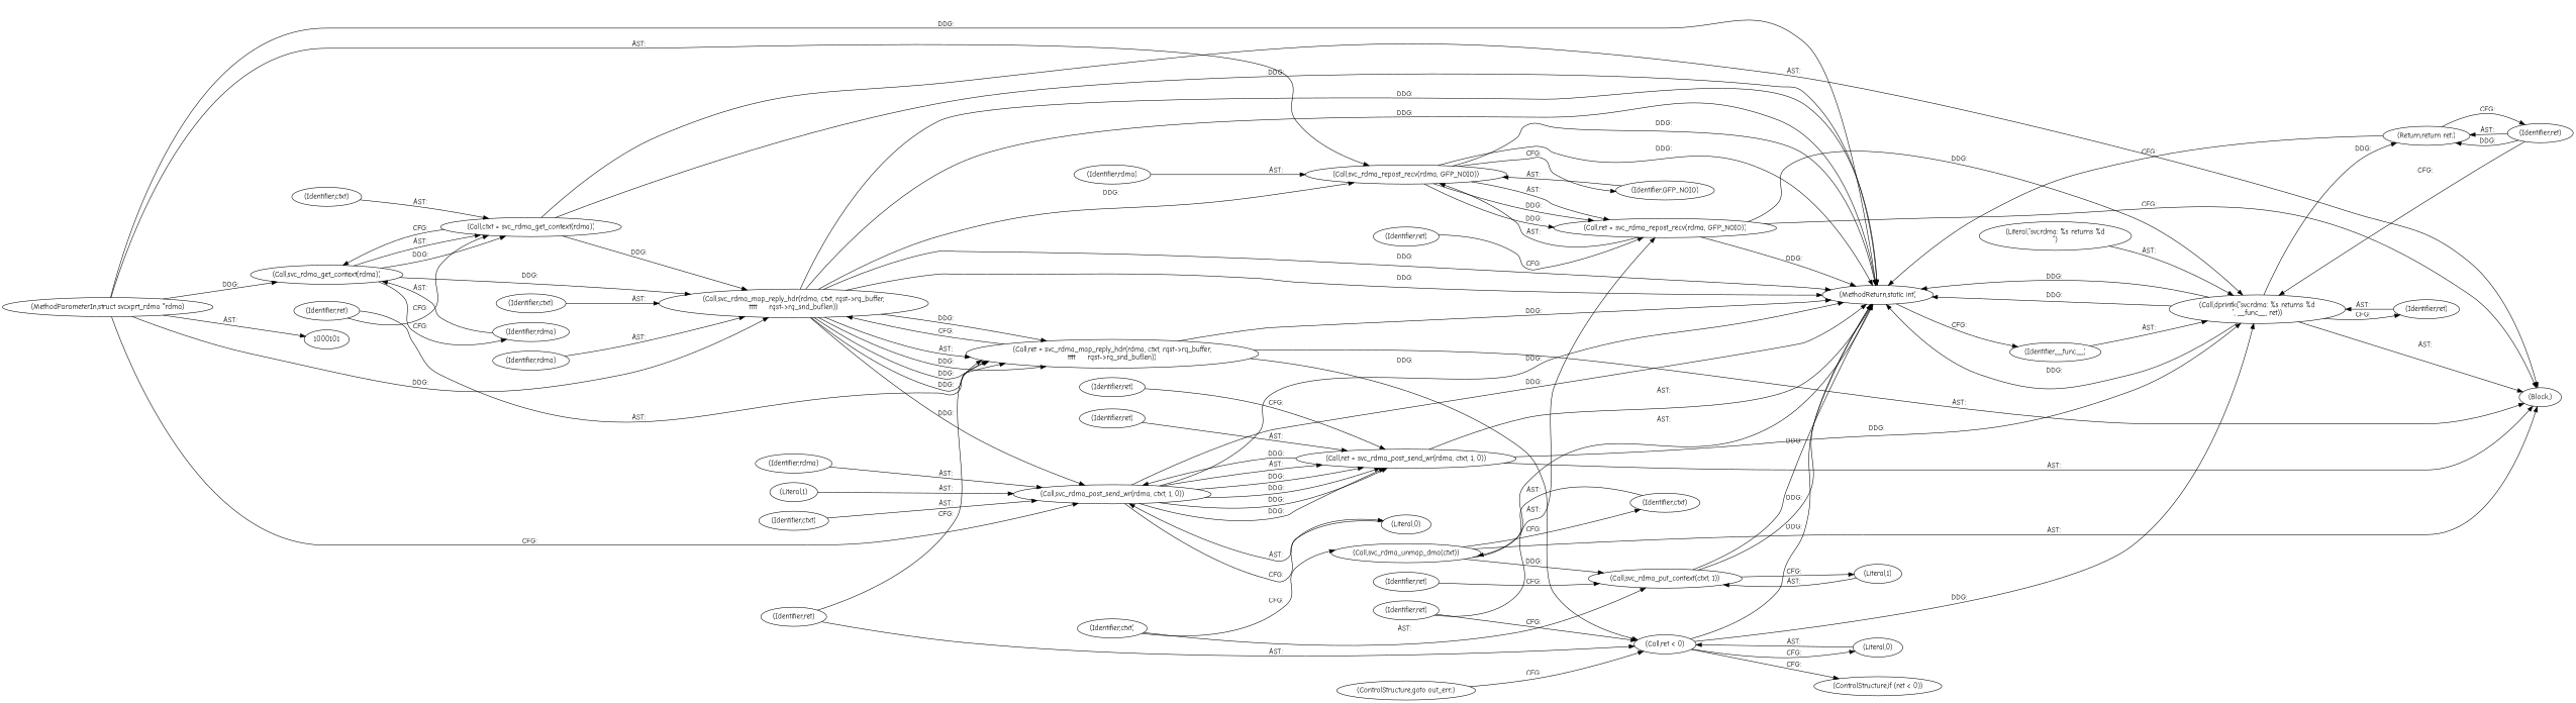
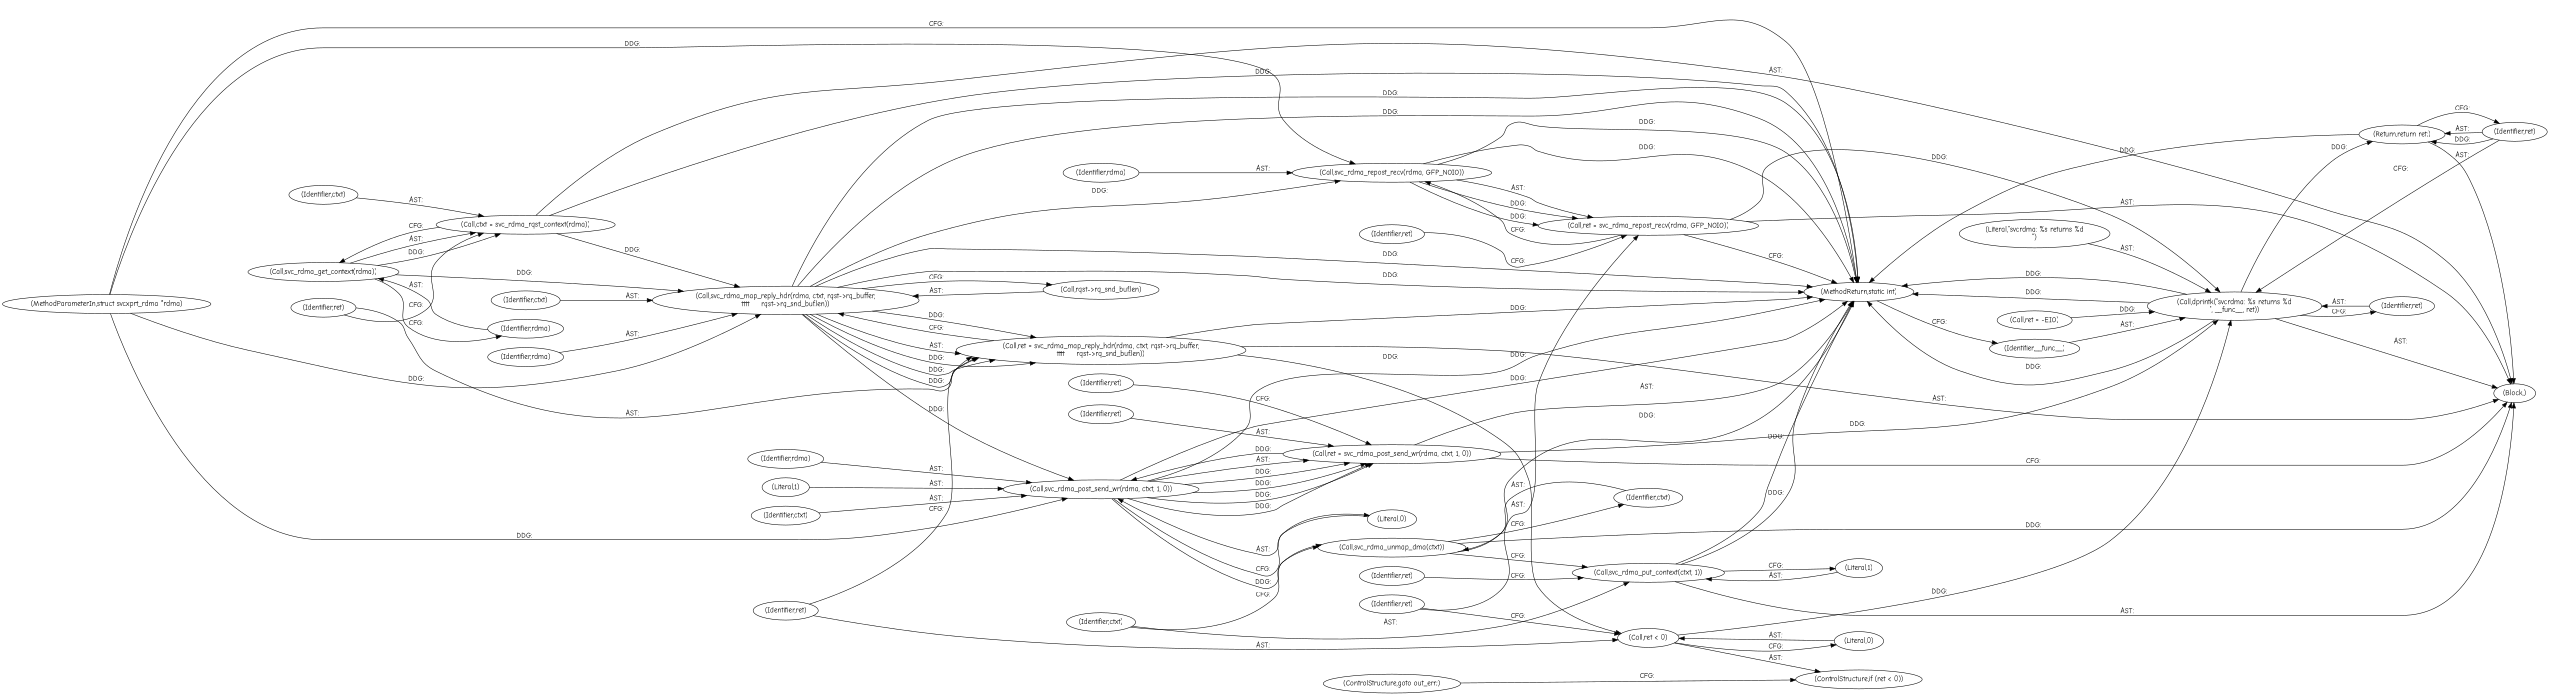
  digraph {
    fontname="Comic Neue"
    rankdir=LR
    node [fontname="Comic Neue"]
    edge [fontname="Comic Neue"]
    n1 [label="(Call,svc_rdma_map_reply_hdr(rdma, ctxt, rqst->rq_buffer,\n\t\t\t\t     rqst->rq_snd_buf.len))"]
    n2 [label="(Call,ret = svc_rdma_map_reply_hdr(rdma, ctxt, rqst->rq_buffer,\n\t\t\t\t     rqst->rq_snd_buf.len))"]
    n3 [label="(Call,svc_rdma_repost_recv(rdma, GFP_NOIO))"]
    n4 [label="(Call,svc_rdma_post_send_wr(rdma, ctxt, 1, 0))"]
    n5 [label="(MethodReturn,static int)"]
+   n6 [label="(Call,rqst->rq_snd_buf.len)"]
    n7 [label="(Block,)"]
    n8 [label="(Call,ret < 0)"]
    n9 [label="(Call,ret = svc_rdma_repost_recv(rdma, GFP_NOIO))"]
-   n10 [label="(Identifier,GFP_NOIO)"]
    n11 [label="(Call,ret = svc_rdma_post_send_wr(rdma, ctxt, 1, 0))"]
    n12 [label="(Call,svc_rdma_unmap_dma(ctxt))"]
    n13 [label="(Literal,0)"]
    n14 [label="(Identifier,__func__)"]
    n15 [label="(Call,svc_rdma_get_context(rdma))"]
-   n16 [label="(Call,ctxt = svc_rdma_get_context(rdma))"]
+   n16 [label="(Call,ctxt = svc_rdma_rqst_context(rdma))"]
    n17 [label="(Identifier,rdma)"]
    n18 [label="(MethodParameterIn,struct svcxprt_rdma *rdma)"]
-   1000101
    n20 [label="(Call,dprintk(\"svcrdma: %s returns %d\n\", __func__, ret))"]
    n21 [label="(ControlStructure,if (ret < 0))"]
    n22 [label="(Literal,0)"]
    n23 [label="(Return,return ret;)"]
    n24 [label="(Identifier,ret)"]
    n25 [label="(Identifier,ret)"]
    n26 [label="(Call,svc_rdma_put_context(ctxt, 1))"]
    n27 [label="(Identifier,ctxt)"]
    n28 [label="(Literal,1)"]
    n29 [label="(Identifier,ret)"]
    n30 [label="(ControlStructure,goto out_err;)"]
    n31 [label="(Identifier,ret)"]
    n32 [label="(Identifier,ctxt)"]
    n33 [label="(Identifier,rdma)"]
    n34 [label="(Identifier,ret)"]
    n35 [label="(Literal,1)"]
    n36 [label="(Identifier,ctxt)"]
+   n37 [label="(Call,ret = -EIO)"]
    n38 [label="(Identifier,ret)"]
    n39 [label="(Identifier,ret)"]
    n40 [label="(Identifier,ret)"]
    n41 [label="(Literal,\"svcrdma: %s returns %d\n\")"]
    n42 [label="(Identifier,ctxt)"]
    n43 [label="(Identifier,rdma)"]
    n44 [label="(Identifier,rdma)"]
    n45 [label="(Identifier,ret)"]
    n46 [label="(Identifier,ctxt)"]
    n1 -> n2 [label="AST: "]
    n1 -> n2 [label="DDG: "]
    n1 -> n2 [label="DDG: "]
    n1 -> n2 [label="DDG: "]
    n1 -> n2 [label="DDG: "]
    n1 -> n3 [label="DDG: "]
    n1 -> n4 [label="DDG: "]
    n1 -> n5 [label="DDG: "]
    n1 -> n5 [label="DDG: "]
    n1 -> n5 [label="DDG: "]
    n1 -> n5 [label="DDG: "]
+   n1 -> n6 [label="CFG: "]
    n2 -> n1 [label="CFG: "]
    n2 -> n5 [label="DDG: "]
    n2 -> n7 [label="AST: "]
    n2 -> n8 [label="DDG: "]
    n3 -> n5 [label="DDG: "]
    n3 -> n5 [label="DDG: "]
    n3 -> n9 [label="AST: "]
    n3 -> n9 [label="DDG: "]
    n3 -> n9 [label="DDG: "]
-   n3 -> n10 [label="CFG: "]
    n4 -> n5 [label="DDG: "]
    n4 -> n5 [label="DDG: "]
    n4 -> n11 [label="AST: "]
    n4 -> n11 [label="DDG: "]
    n4 -> n11 [label="DDG: "]
    n4 -> n11 [label="DDG: "]
    n4 -> n11 [label="DDG: "]
+   n4 -> n12 [label="DDG: "]
    n4 -> n13 [label="CFG: "]
    n5 -> n14 [label="CFG: "]
-   n8 -> n5 [label="DDG: "]
+   n6 -> n1 [label="AST: "]
    n8 -> n20 [label="DDG: "]
-   n8 -> n21 [label="CFG: "]
+   n8 -> n21 [label="AST: "]
    n8 -> n22 [label="CFG: "]
-   n9 -> n3 [label="AST: "]
-   n9 -> n5 [label="DDG: "]
-   n9 -> n7 [label="CFG: "]
+   n9 -> n3 [label="CFG: "]
+   n9 -> n5 [label="CFG: "]
+   n9 -> n7 [label="AST: "]
    n9 -> n20 [label="DDG: "]
-   n10 -> n3 [label="AST: "]
    n11 -> n4 [label="DDG: "]
    n11 -> n5 [label="AST: "]
-   n11 -> n7 [label="AST: "]
+   n11 -> n7 [label="CFG: "]
    n11 -> n20 [label="DDG: "]
-   n12 -> n5 [label="AST: "]
-   n12 -> n7 [label="AST: "]
-   n12 -> n26 [label="DDG: "]
+   n12 -> n5 [label="DDG: "]
+   n12 -> n7 [label="DDG: "]
+   n12 -> n26 [label="CFG: "]
    n12 -> n27 [label="CFG: "]
    n13 -> n4 [label="AST: "]
    n14 -> n20 [label="AST: "]
    n15 -> n1 [label="DDG: "]
    n15 -> n16 [label="AST: "]
    n15 -> n16 [label="DDG: "]
    n15 -> n17 [label="CFG: "]
    n16 -> n1 [label="DDG: "]
    n16 -> n5 [label="DDG: "]
    n16 -> n7 [label="AST: "]
    n16 -> n15 [label="CFG: "]
    n17 -> n15 [label="AST: "]
    n18 -> n1 [label="DDG: "]
-   n18 -> n3 [label="AST: "]
-   n18 -> n4 [label="CFG: "]
-   n18 -> n5 [label="DDG: "]
-   n18 -> n15 [label="DDG: "]
-   n18 -> 1000101 [label="AST: "]
+   n18 -> n3 [label="DDG: "]
+   n18 -> n4 [label="DDG: "]
+   n18 -> n5 [label="CFG: "]
    n20 -> n5 [label="DDG: "]
    n20 -> n5 [label="DDG: "]
    n20 -> n5 [label="DDG: "]
    n20 -> n7 [label="AST: "]
    n20 -> n23 [label="DDG: "]
    n20 -> n24 [label="CFG: "]
    n22 -> n8 [label="AST: "]
-   n23 -> n5 [label="CFG: "]
+   n23 -> n5 [label="DDG: "]
+   n23 -> n7 [label="AST: "]
    n23 -> n25 [label="CFG: "]
    n24 -> n20 [label="AST: "]
    n25 -> n20 [label="CFG: "]
    n25 -> n23 [label="AST: "]
    n25 -> n23 [label="DDG: "]
    n26 -> n5 [label="DDG: "]
    n26 -> n5 [label="DDG: "]
+   n26 -> n7 [label="AST: "]
    n26 -> n28 [label="CFG: "]
    n27 -> n12 [label="AST: "]
    n28 -> n26 [label="AST: "]
    n29 -> n2 [label="CFG: "]
    n29 -> n8 [label="AST: "]
-   n30 -> n8 [label="CFG: "]
+   n30 -> n21 [label="CFG: "]
    n31 -> n8 [label="CFG: "]
    n31 -> n9 [label="AST: "]
    n32 -> n4 [label="AST: "]
    n33 -> n4 [label="AST: "]
    n34 -> n26 [label="CFG: "]
    n35 -> n4 [label="AST: "]
    n36 -> n16 [label="AST: "]
+   n37 -> n20 [label="DDG: "]
    n38 -> n9 [label="CFG: "]
    n39 -> n11 [label="AST: "]
    n40 -> n2 [label="AST: "]
    n40 -> n16 [label="CFG: "]
    n41 -> n20 [label="AST: "]
    n42 -> n1 [label="AST: "]
    n43 -> n1 [label="AST: "]
    n44 -> n3 [label="AST: "]
    n45 -> n11 [label="CFG: "]
    n46 -> n12 [label="CFG: "]
    n46 -> n26 [label="AST: "]
  }
